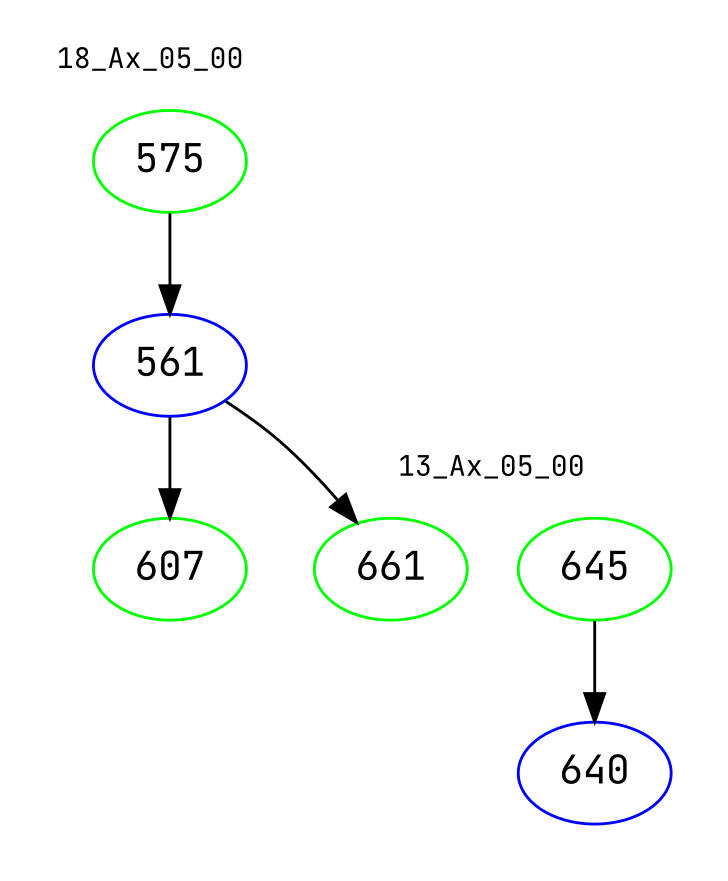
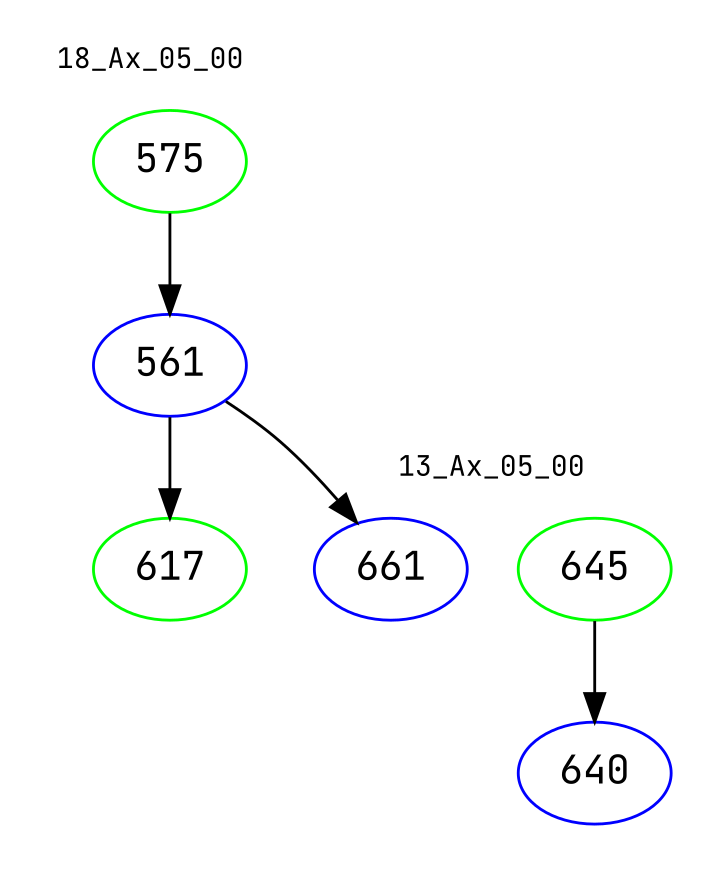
  digraph {
    fontname="JetBrains Mono"
    node [color=green fontname="JetBrains Mono"]
    edge [color=black fontname="JetBrains Mono"]
    n1 [label=645]
    n2 [color=blue label=640]
-   n3 [label=661]
+   n3 [color=blue label=661]
    n4 [label=575]
    n5 [color=blue label=561]
-   n6 [label=607]
+   n6 [label=617]
    subgraph cluster_1 {
      color=white
      fontsize=10
      label="13_Ax_05_00"
      n1
      n2
      n3
    }
    subgraph cluster_2 {
      color=white
      fontsize=10
      label="18_Ax_05_00"
      n4
      n5
      n6
    }
    n1 -> n2
    n4 -> n5
    n5 -> n3
    n5 -> n6
  }
